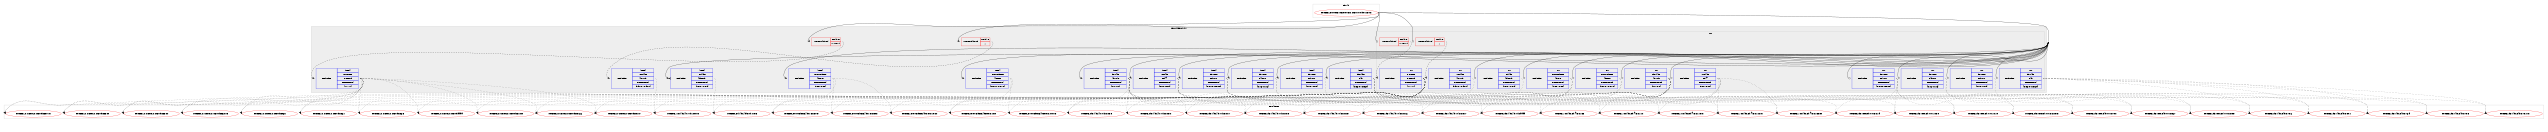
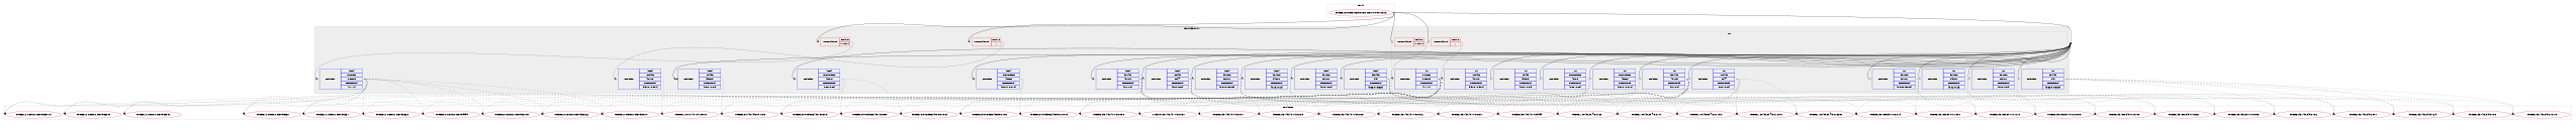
  digraph {
    compound=true
    concentrate=true
    fontname=Helvetica
    fontsize=10
    newrank=true
    rankdir=TB
    ranksep=1.5
    node [color=red fontname=Helvetica fontsize=10]
    edge [arrowhead=vee headport=w style=dotted tailport=e weight=100]
    n1 [label="portage://gnome-extra/gnome-system-monitor-45.0.2" width=4]
    n2 [color=blue label=<<TABLE BORDER="0" CELLBORDER="1" CELLSPACING="0" CELLPADDING="4" WIDTH="220"><TR><TD ROWSPAN="6" CELLPADDING="30">pack_dep</TD></TR><TR><TD WIDTH="110">install</TD></TR><TR><TD>x11-libs</TD></TR><TR><TD>libwnck</TD></TR><TR><TD>greaterequal</TD></TR><TR><TD>[2.91.0,,,2.91.0]</TD></TR></TABLE>> shape=none]
    n3 [label=<<TABLE BORDER="0" CELLBORDER="1" CELLSPACING="0" CELLPADDING="4"><TR><TD ROWSPAN="3" CELLPADDING="10">use_conditional</TD></TR><TR><TD>positive</TD></TR><TR><TD>X</TD></TR></TABLE>> shape=none]
    n4 [color=blue label=<<TABLE BORDER="0" CELLBORDER="1" CELLSPACING="0" CELLPADDING="4" WIDTH="220"><TR><TD ROWSPAN="6" CELLPADDING="30">pack_dep</TD></TR><TR><TD WIDTH="110">install</TD></TR><TR><TD>sys-apps</TD></TR><TR><TD>systemd</TD></TR><TR><TD>greaterequal</TD></TR><TR><TD>[44,,,44]</TD></TR></TABLE>> shape=none]
    n5 [label=<<TABLE BORDER="0" CELLBORDER="1" CELLSPACING="0" CELLPADDING="4"><TR><TD ROWSPAN="3" CELLPADDING="10">use_conditional</TD></TR><TR><TD>positive</TD></TR><TR><TD>systemd</TD></TR></TABLE>> shape=none]
    n6 [color=blue label=<<TABLE BORDER="0" CELLBORDER="1" CELLSPACING="0" CELLPADDING="4" WIDTH="220"><TR><TD ROWSPAN="6" CELLPADDING="30">pack_dep</TD></TR><TR><TD WIDTH="110">install</TD></TR><TR><TD>dev-cpp</TD></TR><TR><TD>atkmm</TD></TR><TR><TD>greaterequal</TD></TR><TR><TD>[2.28,,,2.28]</TD></TR></TABLE>> shape=none]
    n7 [color=blue label=<<TABLE BORDER="0" CELLBORDER="1" CELLSPACING="0" CELLPADDING="4" WIDTH="220"><TR><TD ROWSPAN="6" CELLPADDING="30">pack_dep</TD></TR><TR><TD WIDTH="110">install</TD></TR><TR><TD>dev-cpp</TD></TR><TR><TD>glibmm</TD></TR><TR><TD>greaterequal</TD></TR><TR><TD>[2.46,,,2.46]</TD></TR></TABLE>> shape=none]
    n8 [color=blue label=<<TABLE BORDER="0" CELLBORDER="1" CELLSPACING="0" CELLPADDING="4" WIDTH="220"><TR><TD ROWSPAN="6" CELLPADDING="30">pack_dep</TD></TR><TR><TD WIDTH="110">install</TD></TR><TR><TD>dev-cpp</TD></TR><TR><TD>gtkmm</TD></TR><TR><TD>greaterequal</TD></TR><TR><TD>[3.3.18,,,3.3.18]</TD></TR></TABLE>> shape=none]
    n9 [color=blue label=<<TABLE BORDER="0" CELLBORDER="1" CELLSPACING="0" CELLPADDING="4" WIDTH="220"><TR><TD ROWSPAN="6" CELLPADDING="30">pack_dep</TD></TR><TR><TD WIDTH="110">install</TD></TR><TR><TD>dev-libs</TD></TR><TR><TD>glib</TD></TR><TR><TD>greaterequal</TD></TR><TR><TD>[2.56.0,,,2.56.0]</TD></TR></TABLE>> shape=none]
    n10 [color=blue label=<<TABLE BORDER="0" CELLBORDER="1" CELLSPACING="0" CELLPADDING="4" WIDTH="220"><TR><TD ROWSPAN="6" CELLPADDING="30">pack_dep</TD></TR><TR><TD WIDTH="110">install</TD></TR><TR><TD>dev-libs</TD></TR><TR><TD>libxml2</TD></TR><TR><TD>greaterequal</TD></TR><TR><TD>[2.0,,,2.0]</TD></TR></TABLE>> shape=none]
    n11 [color=blue label=<<TABLE BORDER="0" CELLBORDER="1" CELLSPACING="0" CELLPADDING="4" WIDTH="220"><TR><TD ROWSPAN="6" CELLPADDING="30">pack_dep</TD></TR><TR><TD WIDTH="110">install</TD></TR><TR><TD>gnome-base</TD></TR><TR><TD>libgtop</TD></TR><TR><TD>greaterequal</TD></TR><TR><TD>[2.37.2,,,2.37.2]</TD></TR></TABLE>> shape=none]
    n12 [color=blue label=<<TABLE BORDER="0" CELLBORDER="1" CELLSPACING="0" CELLPADDING="4" WIDTH="220"><TR><TD ROWSPAN="6" CELLPADDING="30">pack_dep</TD></TR><TR><TD WIDTH="110">install</TD></TR><TR><TD>gnome-base</TD></TR><TR><TD>librsvg</TD></TR><TR><TD>greaterequal</TD></TR><TR><TD>[2.35,,,2.35]</TD></TR></TABLE>> shape=none]
    n13 [color=blue label=<<TABLE BORDER="0" CELLBORDER="1" CELLSPACING="0" CELLPADDING="4" WIDTH="220"><TR><TD ROWSPAN="6" CELLPADDING="30">pack_dep</TD></TR><TR><TD WIDTH="110">install</TD></TR><TR><TD>gui-libs</TD></TR><TR><TD>libhandy</TD></TR><TR><TD>greaterequal</TD></TR><TR><TD>[1.5.0,,,1.5.0]</TD></TR></TABLE>> shape=none]
    n14 [color=blue label=<<TABLE BORDER="0" CELLBORDER="1" CELLSPACING="0" CELLPADDING="4" WIDTH="220"><TR><TD ROWSPAN="6" CELLPADDING="30">pack_dep</TD></TR><TR><TD WIDTH="110">install</TD></TR><TR><TD>x11-libs</TD></TR><TR><TD>gtk+</TD></TR><TR><TD>greaterequal</TD></TR><TR><TD>[3.22,,,3.22]</TD></TR></TABLE>> shape=none]
    n15 [color=blue label=<<TABLE BORDER="0" CELLBORDER="1" CELLSPACING="0" CELLPADDING="4" WIDTH="220"><TR><TD ROWSPAN="6" CELLPADDING="30">pack_dep</TD></TR><TR><TD WIDTH="110">run</TD></TR><TR><TD>x11-libs</TD></TR><TR><TD>libwnck</TD></TR><TR><TD>greaterequal</TD></TR><TR><TD>[2.91.0,,,2.91.0]</TD></TR></TABLE>> shape=none]
    n16 [label=<<TABLE BORDER="0" CELLBORDER="1" CELLSPACING="0" CELLPADDING="4"><TR><TD ROWSPAN="3" CELLPADDING="10">use_conditional</TD></TR><TR><TD>positive</TD></TR><TR><TD>X</TD></TR></TABLE>> shape=none]
    n17 [color=blue label=<<TABLE BORDER="0" CELLBORDER="1" CELLSPACING="0" CELLPADDING="4" WIDTH="220"><TR><TD ROWSPAN="6" CELLPADDING="30">pack_dep</TD></TR><TR><TD WIDTH="110">run</TD></TR><TR><TD>sys-apps</TD></TR><TR><TD>systemd</TD></TR><TR><TD>greaterequal</TD></TR><TR><TD>[44,,,44]</TD></TR></TABLE>> shape=none]
    n18 [label=<<TABLE BORDER="0" CELLBORDER="1" CELLSPACING="0" CELLPADDING="4"><TR><TD ROWSPAN="3" CELLPADDING="10">use_conditional</TD></TR><TR><TD>positive</TD></TR><TR><TD>systemd</TD></TR></TABLE>> shape=none]
    n19 [color=blue label=<<TABLE BORDER="0" CELLBORDER="1" CELLSPACING="0" CELLPADDING="4" WIDTH="220"><TR><TD ROWSPAN="6" CELLPADDING="30">pack_dep</TD></TR><TR><TD WIDTH="110">run</TD></TR><TR><TD>dev-cpp</TD></TR><TR><TD>atkmm</TD></TR><TR><TD>greaterequal</TD></TR><TR><TD>[2.28,,,2.28]</TD></TR></TABLE>> shape=none]
    n20 [color=blue label=<<TABLE BORDER="0" CELLBORDER="1" CELLSPACING="0" CELLPADDING="4" WIDTH="220"><TR><TD ROWSPAN="6" CELLPADDING="30">pack_dep</TD></TR><TR><TD WIDTH="110">run</TD></TR><TR><TD>dev-cpp</TD></TR><TR><TD>glibmm</TD></TR><TR><TD>greaterequal</TD></TR><TR><TD>[2.46,,,2.46]</TD></TR></TABLE>> shape=none]
    n21 [color=blue label=<<TABLE BORDER="0" CELLBORDER="1" CELLSPACING="0" CELLPADDING="4" WIDTH="220"><TR><TD ROWSPAN="6" CELLPADDING="30">pack_dep</TD></TR><TR><TD WIDTH="110">run</TD></TR><TR><TD>dev-cpp</TD></TR><TR><TD>gtkmm</TD></TR><TR><TD>greaterequal</TD></TR><TR><TD>[3.3.18,,,3.3.18]</TD></TR></TABLE>> shape=none]
    n22 [color=blue label=<<TABLE BORDER="0" CELLBORDER="1" CELLSPACING="0" CELLPADDING="4" WIDTH="220"><TR><TD ROWSPAN="6" CELLPADDING="30">pack_dep</TD></TR><TR><TD WIDTH="110">run</TD></TR><TR><TD>dev-libs</TD></TR><TR><TD>libxml2</TD></TR><TR><TD>greaterequal</TD></TR><TR><TD>[2.0,,,2.0]</TD></TR></TABLE>> shape=none]
    n23 [color=blue label=<<TABLE BORDER="0" CELLBORDER="1" CELLSPACING="0" CELLPADDING="4" WIDTH="220"><TR><TD ROWSPAN="6" CELLPADDING="30">pack_dep</TD></TR><TR><TD WIDTH="110">run</TD></TR><TR><TD>dev-libs</TD></TR><TR><TD>glib</TD></TR><TR><TD>greaterequal</TD></TR><TR><TD>[2.56.0,,,2.56.0]</TD></TR></TABLE>> shape=none]
    n24 [color=blue label=<<TABLE BORDER="0" CELLBORDER="1" CELLSPACING="0" CELLPADDING="4" WIDTH="220"><TR><TD ROWSPAN="6" CELLPADDING="30">pack_dep</TD></TR><TR><TD WIDTH="110">run</TD></TR><TR><TD>gnome-base</TD></TR><TR><TD>libgtop</TD></TR><TR><TD>greaterequal</TD></TR><TR><TD>[2.37.2,,,2.37.2]</TD></TR></TABLE>> shape=none]
    n25 [color=blue label=<<TABLE BORDER="0" CELLBORDER="1" CELLSPACING="0" CELLPADDING="4" WIDTH="220"><TR><TD ROWSPAN="6" CELLPADDING="30">pack_dep</TD></TR><TR><TD WIDTH="110">run</TD></TR><TR><TD>gnome-base</TD></TR><TR><TD>librsvg</TD></TR><TR><TD>greaterequal</TD></TR><TR><TD>[2.35,,,2.35]</TD></TR></TABLE>> shape=none]
    n26 [color=blue label=<<TABLE BORDER="0" CELLBORDER="1" CELLSPACING="0" CELLPADDING="4" WIDTH="220"><TR><TD ROWSPAN="6" CELLPADDING="30">pack_dep</TD></TR><TR><TD WIDTH="110">run</TD></TR><TR><TD>gui-libs</TD></TR><TR><TD>libhandy</TD></TR><TR><TD>greaterequal</TD></TR><TR><TD>[1.5.0,,,1.5.0]</TD></TR></TABLE>> shape=none]
    n27 [color=blue label=<<TABLE BORDER="0" CELLBORDER="1" CELLSPACING="0" CELLPADDING="4" WIDTH="220"><TR><TD ROWSPAN="6" CELLPADDING="30">pack_dep</TD></TR><TR><TD WIDTH="110">run</TD></TR><TR><TD>x11-libs</TD></TR><TR><TD>gtk+</TD></TR><TR><TD>greaterequal</TD></TR><TR><TD>[3.22,,,3.22]</TD></TR></TABLE>> shape=none]
    n28 [label="portage://sys-apps/systemd-9999" width=4]
    n29 [label="portage://sys-apps/systemd-256.5" width=4]
    n30 [label="portage://sys-apps/systemd-256.4" width=4]
    n31 [label="portage://sys-apps/systemd-256.2" width=4]
-   n32 [label="portage://sys-apps/systemd-256.1-r3" width=4]
    n33 [label="portage://sys-apps/systemd-255.11" width=4]
    n34 [label="portage://sys-apps/systemd-255.10" width=4]
    n35 [label="portage://sys-apps/systemd-255.7-r1" width=4]
    n36 [label="portage://sys-apps/systemd-254.17" width=4]
    n37 [label="portage://sys-apps/systemd-254.66" width=4]
    n38 [label="portage://sys-apps/systemd-254.13" width=4]
-   n39 [label="portage://x11-libs/libwnck-43.0-r1" width=4]
+   n39 [label="portage://x11-run/libwnck-43.0-r1" width=4]
    n40 [label="portage://dev-cpp/atkmm-2.28.3" width=4]
    n41 [label="portage://dev-cpp/glibmm-2.78.1" width=4]
    n42 [label="portage://dev-cpp/glibmm-2.56.7" width=4]
    n43 [label="portage://dev-cpp/gtkmm-4.14.0" width=4]
    n44 [label="portage://dev-cpp/gtkmm-4.12.0" width=4]
    n45 [label="portage://dev-cpp/gtkmm-3.24.9" width=4]
    n46 [label="portage://dev-cpp/gtkmm-2.24.5-r2" width=4]
    n47 [label="portage://dev-libs/glib-2.80.4" width=4]
    n48 [label="portage://dev-libs/glib-2.78.6" width=4]
    n49 [label="portage://dev-libs/glib-2.78.4-r1" width=4]
    n50 [label="portage://dev-libs/glib-2.78.3" width=4]
    n51 [label="portage://dev-libs/glib-2.76.9" width=4]
    n52 [label="portage://dev-libs/libxml2-9999" width=4]
-   n53 [label="portage://dev-libs/libxml2-2.13.1" width=4]
+   n53 [label="systemd://dev-libs/libxml2-2.13.1" width=4]
    n54 [label="portage://dev-libs/libxml2-2.12.8" width=4]
    n55 [label="portage://dev-libs/libxml2-2.12.7" width=4]
    n56 [label="portage://dev-libs/libxml2-2.12.6" width=4]
    n57 [label="portage://dev-libs/libxml2-2.12.5" width=4]
    n58 [label="portage://dev-libs/libxml2-2.11.8" width=4]
    n59 [label="portage://dev-libs/libxml2-2.11.7" width=4]
    n60 [label="portage://gnome-base/libgtop-2.41.3" width=4]
    n61 [label="portage://gnome-base/libgtop-2.40.0-r2" width=4]
    n62 [label="portage://gnome-base/librsvg-2.58.2" width=4]
    n63 [label="portage://gnome-base/librsvg-2.57.3" width=4]
    n64 [label="portage://gnome-base/librsvg-2.40.21" width=4]
    n65 [label="portage://gui-libs/libhandy-1.8.3" width=4]
    n66 [label="portage://x11-libs/gtk+-3.24.42-r1" width=4]
    n67 [label="portage://x11-libs/gtk+-3.24.41-r1" width=4]
    n68 [label="portage://x11-libs/gtk+-3.24.41" width=4]
    n69 [label="portage://x11-libs/gtk+-3.24.35" width=4]
    n70 [label="portage://x11-libs/gtk+-2.24.33-r3" width=4]
    subgraph cluster_1 {
      color=gray
      label=<<i>ebuild</i>>
      n1
    }
    subgraph cluster_2 {
      color=gray
      label=<<i>dependencies</i>>
      subgraph cluster_3 {
        color=gray
        fillcolor="#eeeeee"
        label=<<i>compile</i>>
        style=filled
        subgraph sub_4 {
          color=gray
          fillcolor="#eeeeee"
          label=<<i>compile</i>>
          style=filled
          n3
          subgraph sub_5 {
            color=gray
            fillcolor="#eeeeee"
            label=<<i>compile</i>>
            style=filled
            n2
          }
        }
        subgraph sub_6 {
          color=gray
          fillcolor="#eeeeee"
          label=<<i>compile</i>>
          style=filled
          n5
          subgraph sub_7 {
            color=gray
            fillcolor="#eeeeee"
            label=<<i>compile</i>>
            style=filled
            n4
          }
        }
        subgraph sub_8 {
          color=gray
          fillcolor="#eeeeee"
          label=<<i>compile</i>>
          style=filled
          n6
        }
        subgraph sub_9 {
          color=gray
          fillcolor="#eeeeee"
          label=<<i>compile</i>>
          style=filled
          n7
        }
        subgraph sub_10 {
          color=gray
          fillcolor="#eeeeee"
          label=<<i>compile</i>>
          style=filled
          n8
        }
        subgraph sub_11 {
          color=gray
          fillcolor="#eeeeee"
          label=<<i>compile</i>>
          style=filled
          n9
        }
        subgraph sub_12 {
          color=gray
          fillcolor="#eeeeee"
          label=<<i>compile</i>>
          style=filled
          n10
        }
        subgraph sub_13 {
          color=gray
          fillcolor="#eeeeee"
          label=<<i>compile</i>>
          style=filled
          n11
        }
        subgraph sub_14 {
          color=gray
          fillcolor="#eeeeee"
          label=<<i>compile</i>>
          style=filled
          n12
        }
        subgraph sub_15 {
          color=gray
          fillcolor="#eeeeee"
          label=<<i>compile</i>>
          style=filled
          n13
        }
        subgraph sub_16 {
          color=gray
          fillcolor="#eeeeee"
          label=<<i>compile</i>>
          style=filled
          n14
        }
      }
      subgraph cluster_17 {
        color=gray
        fillcolor="#eeeeee"
        label=<<i>compile and run</i>>
        style=filled
      }
      subgraph cluster_18 {
        color=gray
        fillcolor="#eeeeee"
        label=<<i>run</i>>
        style=filled
        subgraph sub_19 {
          color=gray
          fillcolor="#eeeeee"
          label=<<i>run</i>>
          style=filled
          n16
          subgraph sub_20 {
            color=gray
            fillcolor="#eeeeee"
            label=<<i>run</i>>
            style=filled
            n15
          }
        }
        subgraph sub_21 {
          color=gray
          fillcolor="#eeeeee"
          label=<<i>run</i>>
          style=filled
          n18
          subgraph sub_22 {
            color=gray
            fillcolor="#eeeeee"
            label=<<i>run</i>>
            style=filled
            n17
          }
        }
        subgraph sub_23 {
          color=gray
          fillcolor="#eeeeee"
          label=<<i>run</i>>
          style=filled
          n19
        }
        subgraph sub_24 {
          color=gray
          fillcolor="#eeeeee"
          label=<<i>run</i>>
          style=filled
          n20
        }
        subgraph sub_25 {
          color=gray
          fillcolor="#eeeeee"
          label=<<i>run</i>>
          style=filled
          n21
        }
        subgraph sub_26 {
          color=gray
          fillcolor="#eeeeee"
          label=<<i>run</i>>
          style=filled
          n22
        }
        subgraph sub_27 {
          color=gray
          fillcolor="#eeeeee"
          label=<<i>run</i>>
          style=filled
          n23
        }
        subgraph sub_28 {
          color=gray
          fillcolor="#eeeeee"
          label=<<i>run</i>>
          style=filled
          n24
        }
        subgraph sub_29 {
          color=gray
          fillcolor="#eeeeee"
          label=<<i>run</i>>
          style=filled
          n25
        }
        subgraph sub_30 {
          color=gray
          fillcolor="#eeeeee"
          label=<<i>run</i>>
          style=filled
          n26
        }
        subgraph sub_31 {
          color=gray
          fillcolor="#eeeeee"
          label=<<i>run</i>>
          style=filled
          n27
        }
      }
    }
    subgraph cluster_32 {
      color=gray
      label=<<i>candidates</i>>
      rank=same
      subgraph sub_33 {
        color=black
        label=<<i>candidates</i>>
        nodesep=1
        rank=same
        n43
        n44
        n45
        n46
      }
      subgraph sub_34 {
        color=black
        label=<<i>candidates</i>>
        nodesep=1
        rank=same
        n28
        n29
        n30
        n31
-       n32
        n33
        n34
        n35
        n36
        n37
        n38
      }
      subgraph sub_35 {
        color=black
        label=<<i>candidates</i>>
        nodesep=1
        rank=same
        n39
      }
      subgraph sub_36 {
        color=black
        label=<<i>candidates</i>>
        nodesep=1
        rank=same
        n40
      }
      subgraph sub_37 {
        color=black
        label=<<i>candidates</i>>
        nodesep=1
        rank=same
        n41
        n42
      }
      subgraph sub_38 {
        color=black
        label=<<i>candidates</i>>
        nodesep=1
        rank=same
        n47
        n48
        n49
        n50
        n51
      }
      subgraph sub_39 {
        color=black
        label=<<i>candidates</i>>
        nodesep=1
        rank=same
        n52
        n53
        n54
        n55
        n56
        n57
        n58
        n59
      }
      subgraph sub_40 {
        color=black
        label=<<i>candidates</i>>
        nodesep=1
        rank=same
        n60
        n61
      }
      subgraph sub_41 {
        color=black
        label=<<i>candidates</i>>
        nodesep=1
        rank=same
        n62
        n63
        n64
      }
      subgraph sub_42 {
        color=black
        label=<<i>candidates</i>>
        nodesep=1
        rank=same
        n28
        n29
        n30
        n31
-       n32
        n33
        n34
        n35
        n36
        n37
        n38
      }
      subgraph sub_43 {
        color=black
        label=<<i>candidates</i>>
        nodesep=1
        rank=same
        n65
      }
      subgraph sub_44 {
        color=black
        label=<<i>candidates</i>>
        nodesep=1
        rank=same
        n66
        n67
        n68
        n69
        n70
      }
      subgraph sub_45 {
        color=black
        label=<<i>candidates</i>>
        nodesep=1
        rank=same
        n39
      }
      subgraph sub_46 {
        color=black
        label=<<i>candidates</i>>
        nodesep=1
        rank=same
        n40
      }
      subgraph sub_47 {
        color=black
        label=<<i>candidates</i>>
        nodesep=1
        rank=same
        n41
        n42
      }
      subgraph sub_48 {
        color=black
        label=<<i>candidates</i>>
        nodesep=1
        rank=same
        n43
        n44
        n45
        n46
      }
      subgraph sub_49 {
        color=black
        label=<<i>candidates</i>>
        nodesep=1
        rank=same
        n47
        n48
        n49
        n50
        n51
      }
      subgraph sub_50 {
        color=black
        label=<<i>candidates</i>>
        nodesep=1
        rank=same
        n52
        n53
        n54
        n55
        n56
        n57
        n58
        n59
      }
      subgraph sub_51 {
        color=black
        label=<<i>candidates</i>>
        nodesep=1
        rank=same
        n60
        n61
      }
      subgraph sub_52 {
        color=black
        label=<<i>candidates</i>>
        nodesep=1
        rank=same
        n62
        n63
        n64
      }
      subgraph sub_53 {
        color=black
        label=<<i>candidates</i>>
        nodesep=1
        rank=same
        n65
      }
      subgraph sub_54 {
        color=black
        label=<<i>candidates</i>>
        nodesep=1
        rank=same
        n66
        n67
        n68
        n69
        n70
      }
    }
    n1 -> n3 [style=solid weight=20]
    n1 -> n5 [style=solid weight=20]
    n1 -> n6 [style=solid weight=20]
    n1 -> n7 [style=solid weight=20]
    n1 -> n8 [style=solid weight=20]
    n1 -> n9 [style=solid weight=20]
    n1 -> n10 [style=solid weight=20]
    n1 -> n11 [style=solid weight=20]
    n1 -> n12 [style=solid weight=20]
    n1 -> n13 [style=solid weight=20]
    n1 -> n14 [style=solid weight=20]
    n1 -> n16 [arrowhead=odot style=solid weight=20]
    n1 -> n18 [arrowhead=odot style=solid weight=20]
    n1 -> n19 [arrowhead=odot style=solid weight=20]
    n1 -> n20 [arrowhead=odot style=solid weight=20]
    n1 -> n21 [arrowhead=odot style=solid weight=20]
    n1 -> n22 [arrowhead=odot style=solid weight=20]
    n1 -> n23 [arrowhead=odot style=solid weight=20]
    n1 -> n24 [arrowhead=odot style=solid weight=20]
    n1 -> n25 [arrowhead=odot style=solid weight=20]
    n1 -> n26 [arrowhead=odot style=solid weight=20]
    n1 -> n27 [arrowhead=odot style=solid weight=20]
    n2 -> n39
    n3 -> n2 [style=dashed weight=20]
    n4 -> n28
    n4 -> n29
    n4 -> n30
    n4 -> n31
-   n4 -> n32
    n4 -> n33
    n4 -> n34
    n4 -> n35
    n4 -> n36
    n4 -> n37
    n4 -> n38
    n5 -> n4 [style=dashed weight=20]
    n6 -> n40
    n7 -> n41
    n7 -> n42
    n8 -> n43
    n8 -> n44
    n8 -> n45
    n8 -> n46
    n9 -> n47
    n9 -> n48
    n9 -> n49
    n9 -> n50
    n9 -> n51
    n10 -> n52
    n10 -> n53
    n10 -> n54
    n10 -> n55
    n10 -> n56
    n10 -> n57
    n10 -> n58
    n10 -> n59
    n11 -> n60
    n11 -> n61
    n12 -> n62
    n12 -> n63
    n12 -> n64
    n13 -> n65
    n14 -> n66
    n14 -> n67
    n14 -> n68
    n14 -> n69
    n14 -> n70
    n15 -> n39
    n16 -> n15 [style=dashed weight=20]
    n17 -> n28
    n17 -> n29
    n17 -> n30
    n17 -> n31
-   n17 -> n32
    n17 -> n33
    n17 -> n34
    n17 -> n35
    n17 -> n36
    n17 -> n37
    n17 -> n38
    n18 -> n17 [style=dashed weight=20]
    n19 -> n40
    n20 -> n41
    n20 -> n42
    n21 -> n43
    n21 -> n44
    n21 -> n45
    n21 -> n46
    n22 -> n52
    n22 -> n53
    n22 -> n54
    n22 -> n55
    n22 -> n56
    n22 -> n57
    n22 -> n58
    n22 -> n59
    n23 -> n47
    n23 -> n48
    n23 -> n49
    n23 -> n50
    n23 -> n51
    n24 -> n60
    n24 -> n61
    n25 -> n62
    n25 -> n63
    n25 -> n64
    n26 -> n65
    n27 -> n66
    n27 -> n67
    n27 -> n68
    n27 -> n69
    n27 -> n70
  }
